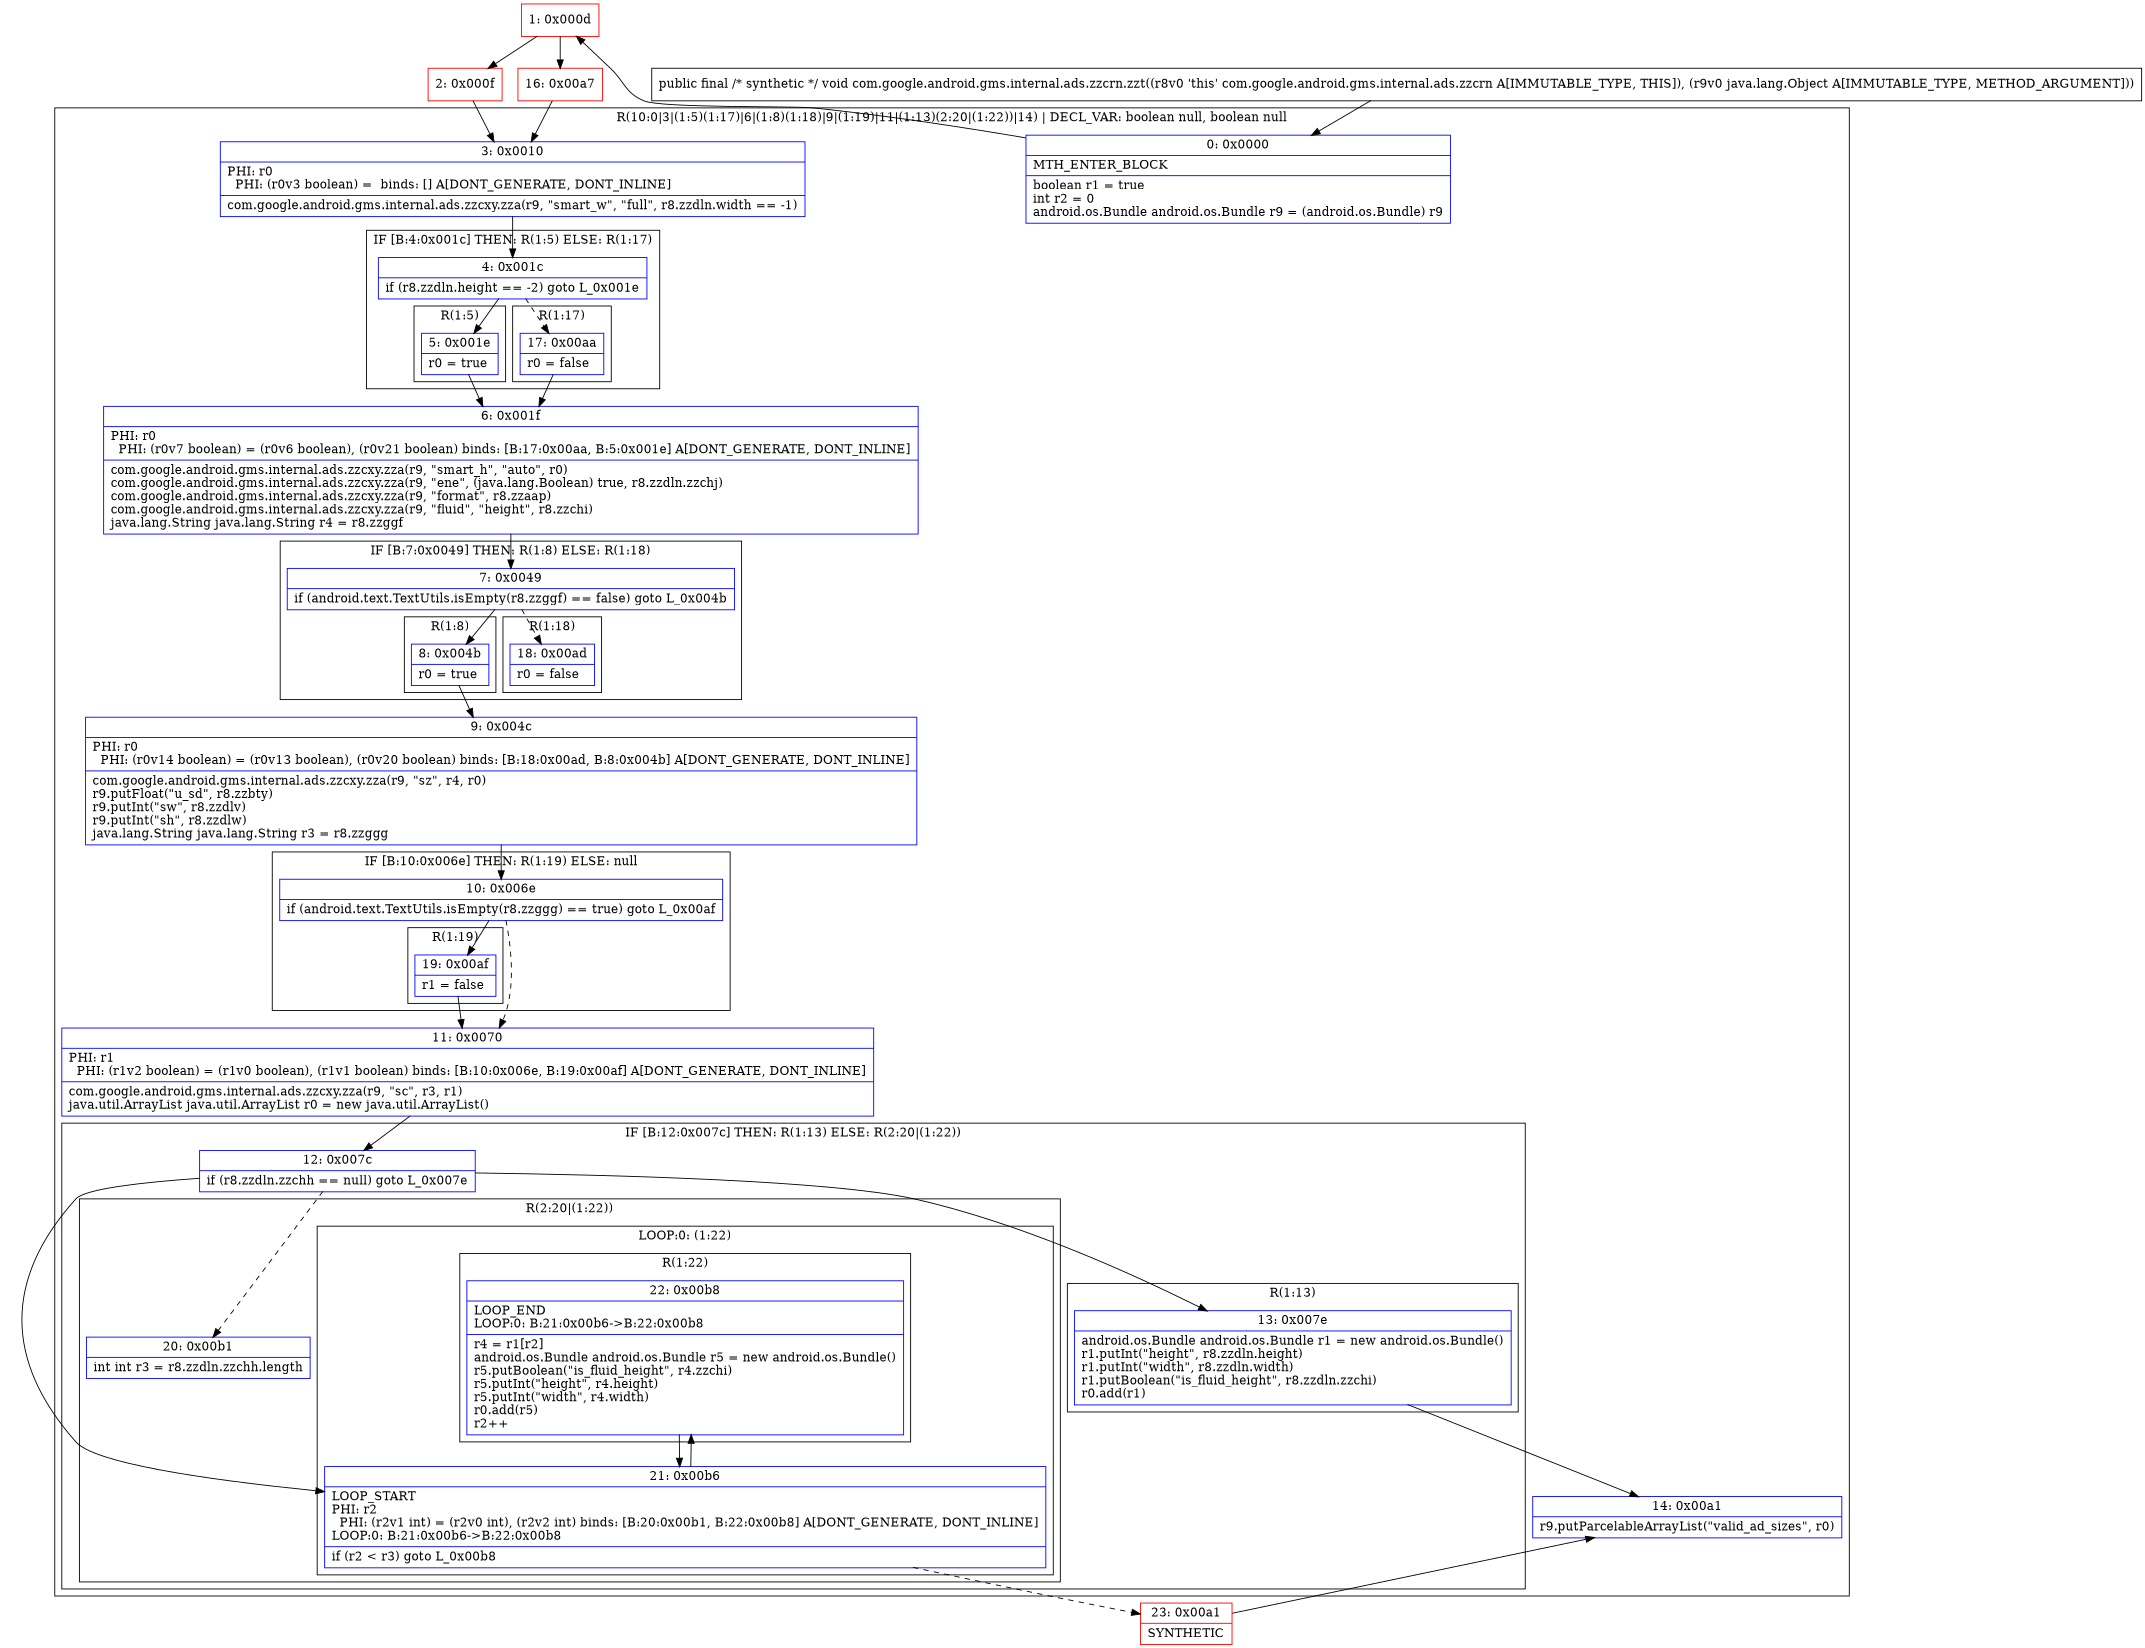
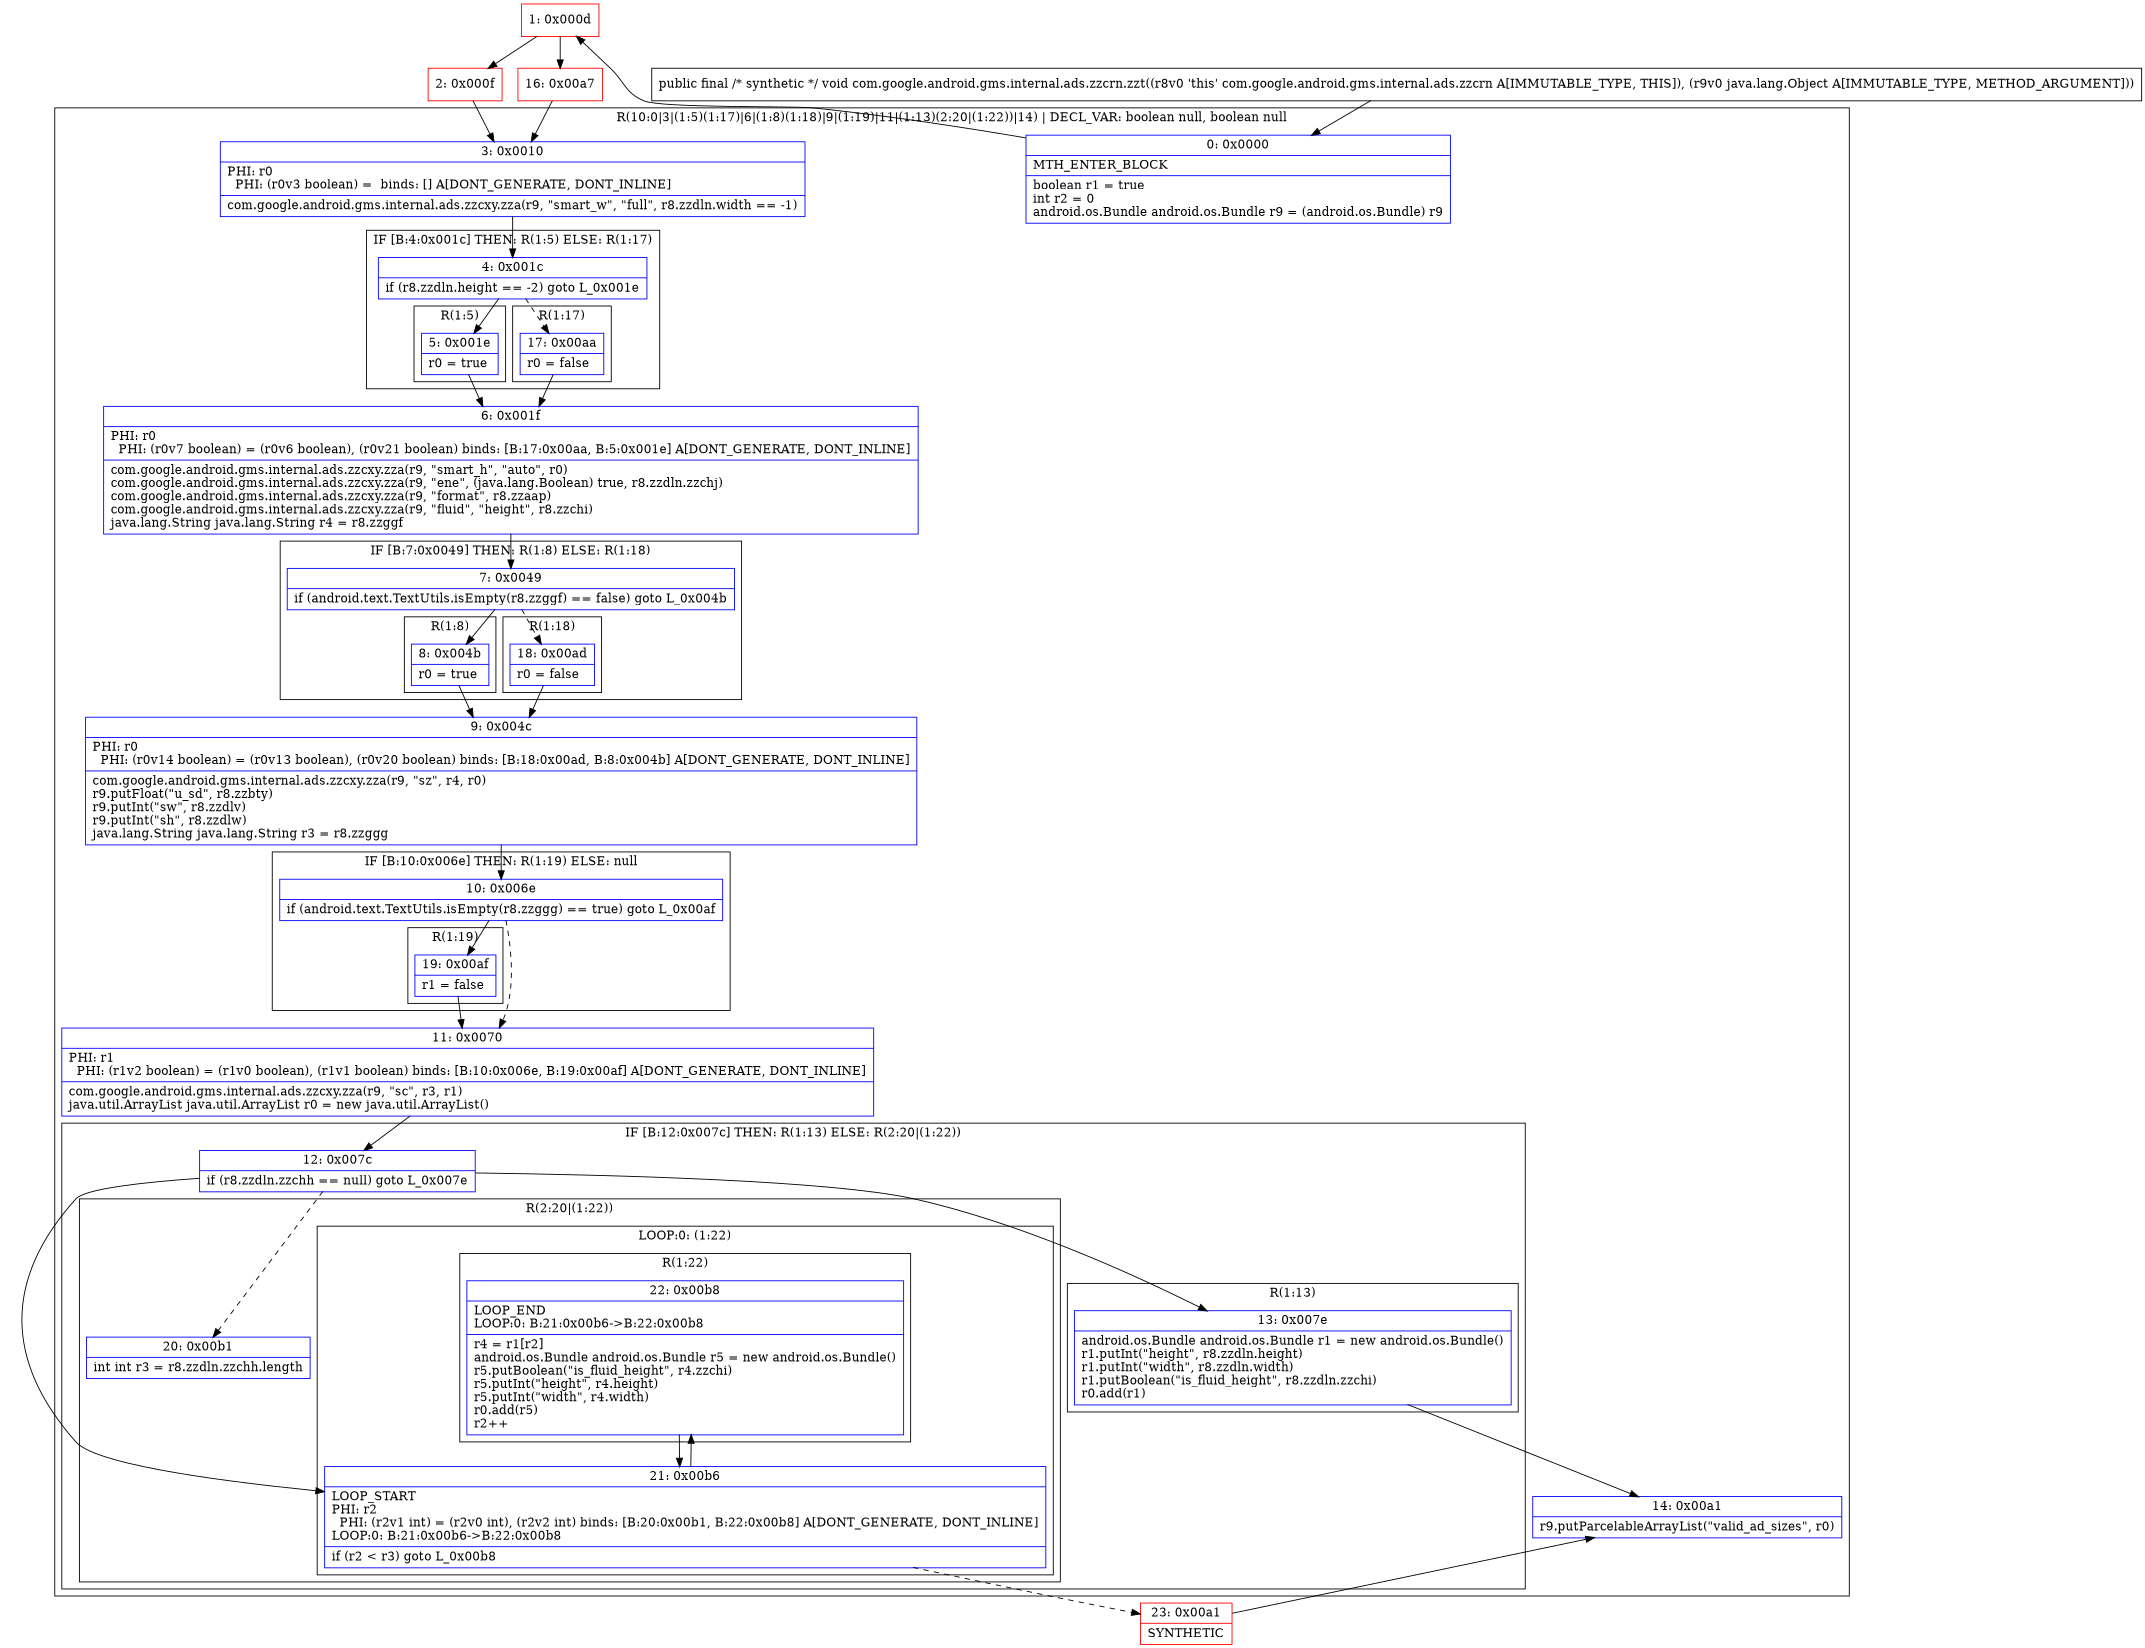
  digraph {
    node [color=blue shape=record]
    n1 [label="{5\:\ 0x001e|r0 = true\l}"]
    n2 [label="{17\:\ 0x00aa|r0 = false\l}"]
    n3 [label="{4\:\ 0x001c|if (r8.zzdln.height == \-2) goto L_0x001e\l}"]
    n4 [label="{8\:\ 0x004b|r0 = true\l}"]
    n5 [label="{18\:\ 0x00ad|r0 = false\l}"]
    n6 [label="{7\:\ 0x0049|if (android.text.TextUtils.isEmpty(r8.zzggf) == false) goto L_0x004b\l}"]
    n7 [label="{19\:\ 0x00af|r1 = false\l}"]
    n8 [label="{10\:\ 0x006e|if (android.text.TextUtils.isEmpty(r8.zzggg) == true) goto L_0x00af\l}"]
    n9 [label="{13\:\ 0x007e|android.os.Bundle android.os.Bundle r1 = new android.os.Bundle()\lr1.putInt(\"height\", r8.zzdln.height)\lr1.putInt(\"width\", r8.zzdln.width)\lr1.putBoolean(\"is_fluid_height\", r8.zzdln.zzchi)\lr0.add(r1)\l}"]
    n10 [label="{22\:\ 0x00b8|LOOP_END\lLOOP:0: B:21:0x00b6\-\>B:22:0x00b8\l|r4 = r1[r2]\landroid.os.Bundle android.os.Bundle r5 = new android.os.Bundle()\lr5.putBoolean(\"is_fluid_height\", r4.zzchi)\lr5.putInt(\"height\", r4.height)\lr5.putInt(\"width\", r4.width)\lr0.add(r5)\lr2++\l}"]
    n11 [label="{21\:\ 0x00b6|LOOP_START\lPHI: r2 \l  PHI: (r2v1 int) = (r2v0 int), (r2v2 int) binds: [B:20:0x00b1, B:22:0x00b8] A[DONT_GENERATE, DONT_INLINE]\lLOOP:0: B:21:0x00b6\-\>B:22:0x00b8\l|if (r2 \< r3) goto L_0x00b8\l}"]
    n12 [label="{20\:\ 0x00b1|int int r3 = r8.zzdln.zzchh.length\l}"]
    n13 [label="{12\:\ 0x007c|if (r8.zzdln.zzchh == null) goto L_0x007e\l}"]
    n14 [label="{0\:\ 0x0000|MTH_ENTER_BLOCK\l|boolean r1 = true\lint r2 = 0\landroid.os.Bundle android.os.Bundle r9 = (android.os.Bundle) r9\l}"]
    n15 [label="{3\:\ 0x0010|PHI: r0 \l  PHI: (r0v3 boolean) =  binds: [] A[DONT_GENERATE, DONT_INLINE]\l|com.google.android.gms.internal.ads.zzcxy.zza(r9, \"smart_w\", \"full\", r8.zzdln.width == \-1)\l}"]
    n16 [label="{6\:\ 0x001f|PHI: r0 \l  PHI: (r0v7 boolean) = (r0v6 boolean), (r0v21 boolean) binds: [B:17:0x00aa, B:5:0x001e] A[DONT_GENERATE, DONT_INLINE]\l|com.google.android.gms.internal.ads.zzcxy.zza(r9, \"smart_h\", \"auto\", r0)\lcom.google.android.gms.internal.ads.zzcxy.zza(r9, \"ene\", (java.lang.Boolean) true, r8.zzdln.zzchj)\lcom.google.android.gms.internal.ads.zzcxy.zza(r9, \"format\", r8.zzaap)\lcom.google.android.gms.internal.ads.zzcxy.zza(r9, \"fluid\", \"height\", r8.zzchi)\ljava.lang.String java.lang.String r4 = r8.zzggf\l}"]
    n17 [label="{9\:\ 0x004c|PHI: r0 \l  PHI: (r0v14 boolean) = (r0v13 boolean), (r0v20 boolean) binds: [B:18:0x00ad, B:8:0x004b] A[DONT_GENERATE, DONT_INLINE]\l|com.google.android.gms.internal.ads.zzcxy.zza(r9, \"sz\", r4, r0)\lr9.putFloat(\"u_sd\", r8.zzbty)\lr9.putInt(\"sw\", r8.zzdlv)\lr9.putInt(\"sh\", r8.zzdlw)\ljava.lang.String java.lang.String r3 = r8.zzggg\l}"]
    n18 [label="{11\:\ 0x0070|PHI: r1 \l  PHI: (r1v2 boolean) = (r1v0 boolean), (r1v1 boolean) binds: [B:10:0x006e, B:19:0x00af] A[DONT_GENERATE, DONT_INLINE]\l|com.google.android.gms.internal.ads.zzcxy.zza(r9, \"sc\", r3, r1)\ljava.util.ArrayList java.util.ArrayList r0 = new java.util.ArrayList()\l}"]
    n19 [label="{14\:\ 0x00a1|r9.putParcelableArrayList(\"valid_ad_sizes\", r0)\l}"]
    n20 [color=red label="{23\:\ 0x00a1|SYNTHETIC\l}"]
    n21 [color=red label="{1\:\ 0x000d}"]
    n22 [color=red label="{2\:\ 0x000f}"]
    n23 [color=red label="{16\:\ 0x00a7}"]
    n24 [label="{public final \/* synthetic *\/ void com.google.android.gms.internal.ads.zzcrn.zzt((r8v0 'this' com.google.android.gms.internal.ads.zzcrn A[IMMUTABLE_TYPE, THIS]), (r9v0 java.lang.Object A[IMMUTABLE_TYPE, METHOD_ARGUMENT])) }" color=""]
    subgraph cluster_1 {
      label="R(10:0|3|(1:5)(1:17)|6|(1:8)(1:18)|9|(1:19)|11|(1:13)(2:20|(1:22))|14) | DECL_VAR: boolean null, boolean null\l"
      n14
      n15
      n16
      n17
      n18
      n19
      subgraph cluster_2 {
        label="IF [B:4:0x001c] THEN: R(1:5) ELSE: R(1:17)"
        n3
        subgraph cluster_3 {
          label="R(1:5)"
          n1
        }
        subgraph cluster_4 {
          label="R(1:17)"
          n2
        }
      }
      subgraph cluster_5 {
        label="IF [B:7:0x0049] THEN: R(1:8) ELSE: R(1:18)"
        n6
        subgraph cluster_6 {
          label="R(1:8)"
          n4
        }
        subgraph cluster_7 {
          label="R(1:18)"
          n5
        }
      }
      subgraph cluster_8 {
        label="IF [B:10:0x006e] THEN: R(1:19) ELSE: null"
        n8
        subgraph cluster_9 {
          label="R(1:19)"
          n7
        }
      }
      subgraph cluster_10 {
        label="IF [B:12:0x007c] THEN: R(1:13) ELSE: R(2:20|(1:22))"
        n13
        subgraph cluster_11 {
          label="R(1:13)"
          n9
        }
        subgraph cluster_12 {
          label="R(2:20|(1:22))"
          n12
          subgraph cluster_13 {
            label="LOOP:0: (1:22)"
            n11
            subgraph cluster_14 {
              label="R(1:22)"
              n10
            }
          }
        }
      }
    }
    n1 -> n16
    n2 -> n16
    n3 -> n1
    n3 -> n2 [style=dashed]
    n4 -> n17
+   n5 -> n17
    n6 -> n4
    n6 -> n5 [style=dashed]
    n7 -> n18
    n8 -> n7
    n8 -> n18 [style=dashed]
    n9 -> n19
    n10 -> n11
    n11 -> n10
    n11 -> n20 [style=dashed]
    n13 -> n9
    n13 -> n11
    n13 -> n12 [style=dashed]
    n14 -> n21
    n15 -> n3
    n16 -> n6
    n17 -> n8
    n18 -> n13
    n20 -> n19
    n21 -> n22
    n21 -> n23
    n22 -> n15
    n23 -> n15
    n24 -> n14
  }
